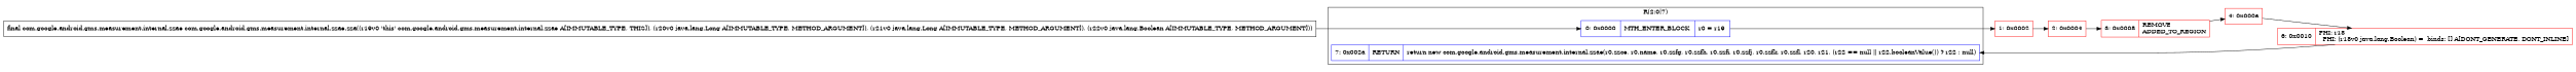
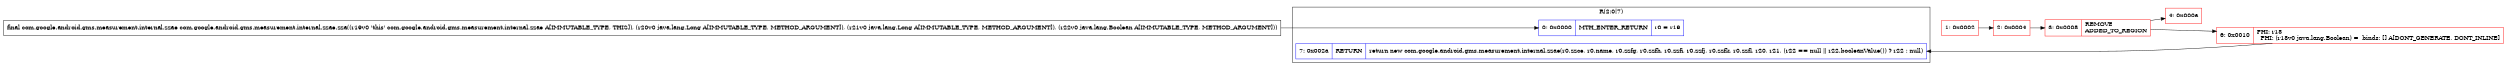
  digraph {
    rankdir=LR
    node [color=red shape=record]
-   n1 [color=blue label="{0\:\ 0x0000|MTH_ENTER_BLOCK\l|r0 = r19\l}"]
+   n1 [color=blue label="{0\:\ 0x0000|MTH_ENTER_RETURN\l|r0 = r19\l}"]
    n2 [color=blue label="{7\:\ 0x002a|RETURN\l|return new com.google.android.gms.measurement.internal.zzae(r0.zzce, r0.name, r0.zzfg, r0.zzfh, r0.zzfi, r0.zzfj, r0.zzfk, r0.zzfl, r20, r21, (r22 == null \|\| r22.booleanValue()) ? r22 : null)\l}"]
    n3 [label="{1\:\ 0x0002}"]
    n4 [label="{2\:\ 0x0004}"]
    n5 [label="{3\:\ 0x0008|REMOVE\lADDED_TO_REGION\l}"]
    n6 [label="{4\:\ 0x000a}"]
    n7 [label="{6\:\ 0x0010|PHI: r18 \l  PHI: (r18v0 java.lang.Boolean) =  binds: [] A[DONT_GENERATE, DONT_INLINE]\l}"]
    n8 [label="{final com.google.android.gms.measurement.internal.zzae com.google.android.gms.measurement.internal.zzae.zza((r19v0 'this' com.google.android.gms.measurement.internal.zzae A[IMMUTABLE_TYPE, THIS]), (r20v0 java.lang.Long A[IMMUTABLE_TYPE, METHOD_ARGUMENT]), (r21v0 java.lang.Long A[IMMUTABLE_TYPE, METHOD_ARGUMENT]), (r22v0 java.lang.Boolean A[IMMUTABLE_TYPE, METHOD_ARGUMENT])) }" color=""]
    subgraph cluster_1 {
      label="R(2:0|7)"
      n1
      n2
    }
-   n1 -> n3
    n3 -> n4
    n4 -> n5
    n5 -> n6
-   n6 -> n7
+   n5 -> n7
    n7 -> n2
    n8 -> n1
  }
